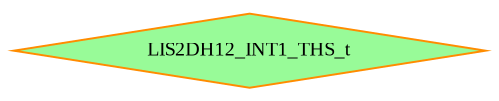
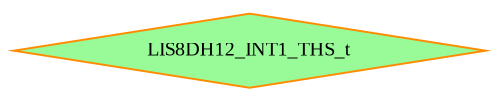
  digraph {
    rankdir=LR
    fontname="Liberation Serif"
-   n1 [color=darkorange fillcolor=palegreen fontname="Liberation Serif" fontsize=10 height=0.2 label=LIS2DH12_INT1_THS_t shape=diamond style=filled width=0.4]
+   n1 [color=darkorange fillcolor=palegreen fontname="Liberation Serif" fontsize=10 height=0.2 label=LIS8DH12_INT1_THS_t shape=diamond style=filled width=0.4]
  }
